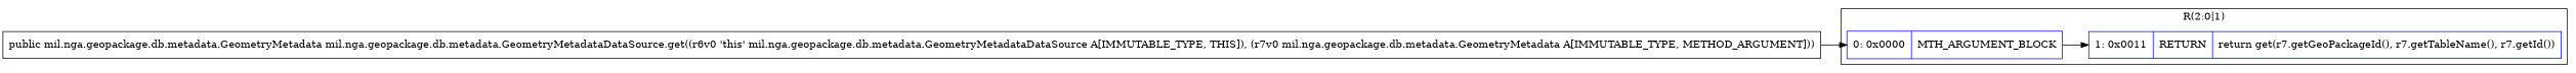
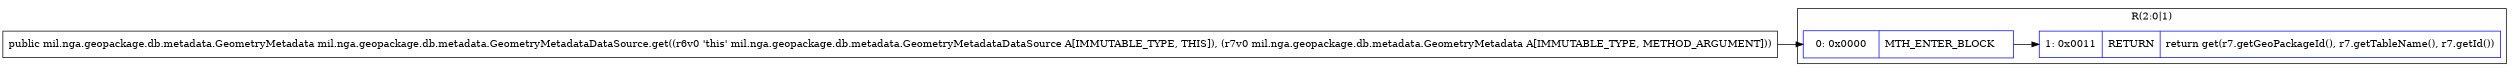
  digraph {
    rankdir=LR
    node [color=blue shape=record]
-   n1 [label="{0\:\ 0x0000|MTH_ARGUMENT_BLOCK\l}"]
+   n1 [label="{0\:\ 0x0000|MTH_ENTER_BLOCK\l}"]
    n2 [label="{1\:\ 0x0011|RETURN\l|return get(r7.getGeoPackageId(), r7.getTableName(), r7.getId())\l}"]
    n3 [label="{public mil.nga.geopackage.db.metadata.GeometryMetadata mil.nga.geopackage.db.metadata.GeometryMetadataDataSource.get((r6v0 'this' mil.nga.geopackage.db.metadata.GeometryMetadataDataSource A[IMMUTABLE_TYPE, THIS]), (r7v0 mil.nga.geopackage.db.metadata.GeometryMetadata A[IMMUTABLE_TYPE, METHOD_ARGUMENT])) }" color=""]
    subgraph cluster_1 {
      label="R(2:0|1)"
      n1
      n2
    }
    n1 -> n2
    n3 -> n1
  }
